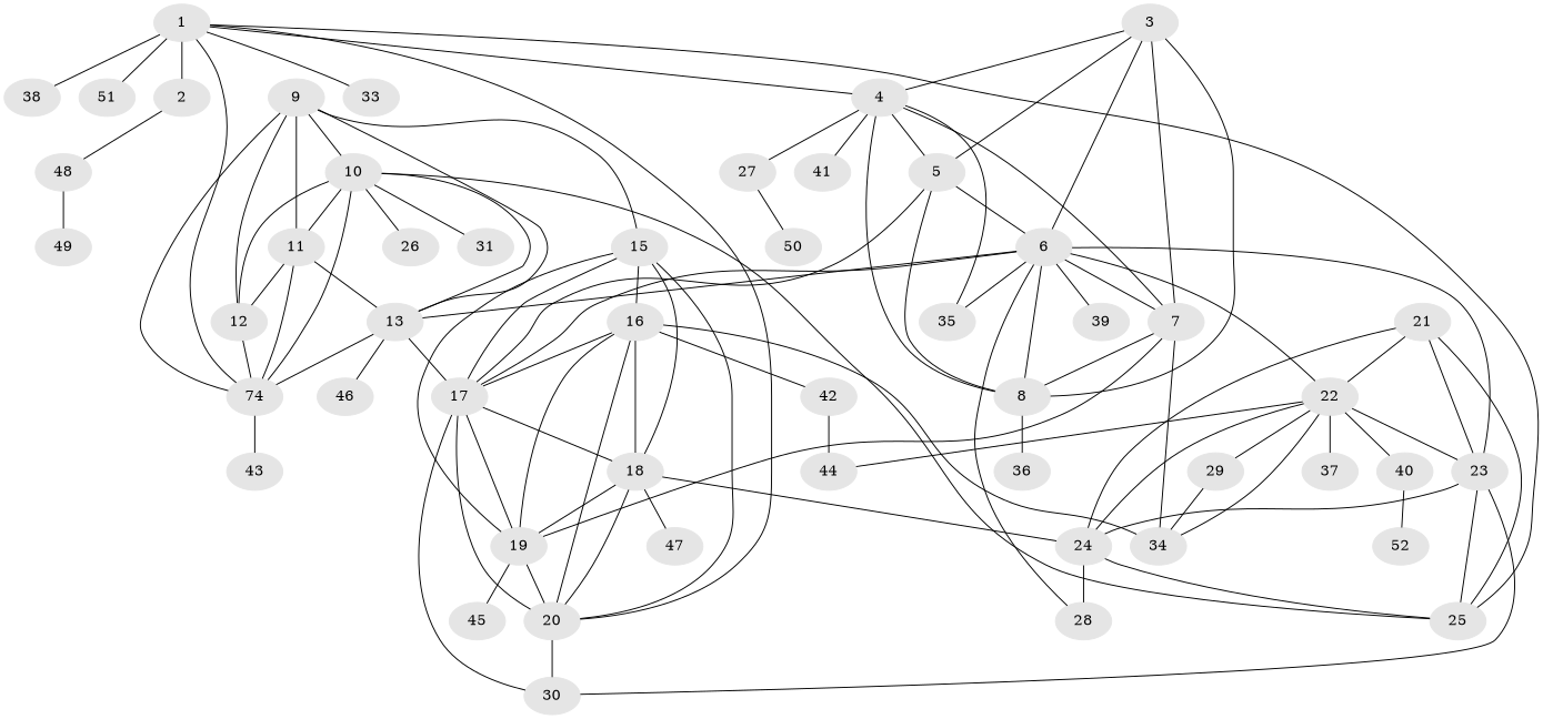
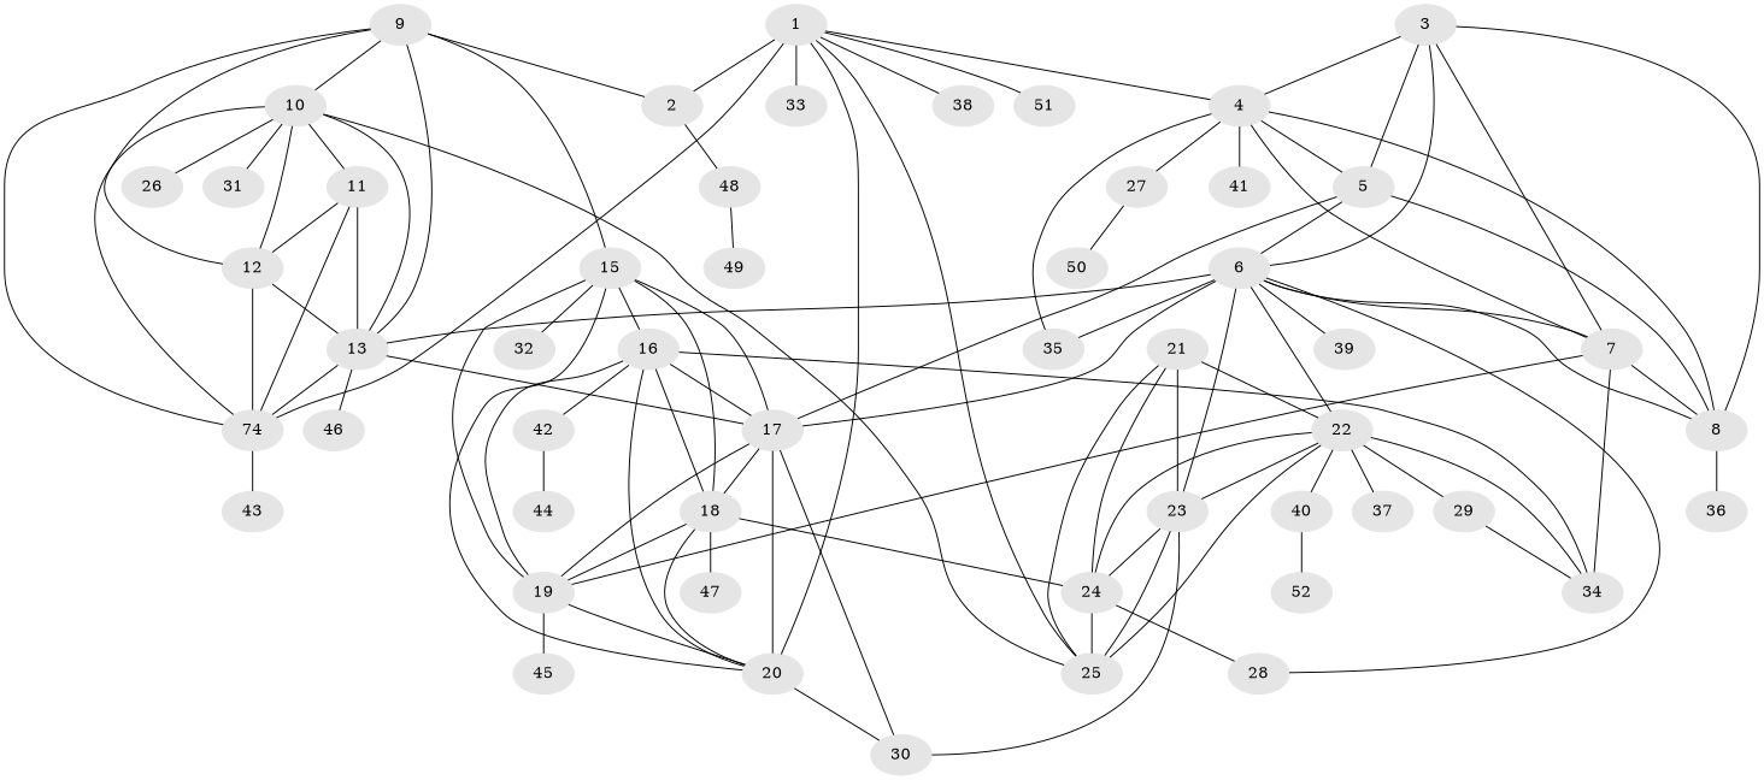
  graph {
    node [color=gray90 style=filled]
    edge [weight=1.0]
    1
    2
    4
    n4 [label=74]
    20
    25
    33
    38
    51
    48
    5
    7
    8
    27
    41
    35
    43
    30
    49
    3
    6
    17
    13
    22
    23
    28
    39
    19
    34
    36
    50
    18
    46
    24
    29
    37
    40
    45
    9
    10
    11
    12
    15
    26
    31
    16
+   32
    42
    47
    44
    21
    52
    1 -- 2 [weight=5.0]
    1 -- 4
    1 -- n4
    1 -- 20 [weight=2.0]
    1 -- 25
    1 -- 33 [weight=4.0]
    1 -- 38 [weight=3.0]
    1 -- 51 [weight=2.0]
    2 -- 48
    4 -- 5
    4 -- 7
    4 -- 8
    4 -- 27
    4 -- 41 [weight=2.0]
    4 -- 35
    n4 -- 43 [weight=3.0]
    20 -- 30
    48 -- 49
    5 -- 8
    5 -- 6
    5 -- 17
    7 -- 8
    7 -- 19
    7 -- 34 [weight=4.0]
    8 -- 36
    27 -- 50
    3 -- 4
    3 -- 5
    3 -- 7
    3 -- 8
    3 -- 6
    6 -- 7
    6 -- 8
    6 -- 35 [weight=4.0]
    6 -- 17
    6 -- 13
    6 -- 22
    6 -- 23
    6 -- 28
    6 -- 39
    17 -- 20 [weight=8.0]
    17 -- 30
    17 -- 19
    17 -- 18
    13 -- n4
    13 -- 17
    13 -- 46 [weight=2.0]
-   22 -- 44
+   22 -- 25
    22 -- 23 [weight=2.0]
    22 -- 34
    22 -- 24
    22 -- 29
    22 -- 37 [weight=5.0]
    22 -- 40
    23 -- 25 [weight=2.0]
    23 -- 30
    23 -- 24 [weight=2.0]
    19 -- 20
    19 -- 45 [weight=2.0]
    18 -- 20
    18 -- 19
    18 -- 24
    18 -- 47
    24 -- 25
    24 -- 28 [weight=2.0]
    29 -- 34
    40 -- 52
    9 -- n4
    9 -- 13
    9 -- 10
-   9 -- 11
+   9 -- 2
    9 -- 12
    9 -- 15
    10 -- n4
    10 -- 25
    10 -- 13
    10 -- 11
    10 -- 12 [weight=3.0]
    10 -- 26
    10 -- 31
    11 -- n4
    11 -- 13
    11 -- 12
    12 -- n4
+   12 -- 13
    15 -- 20
    15 -- 17
    15 -- 19
    15 -- 18
    15 -- 16
+   15 -- 32
    16 -- 20
    16 -- 17
    16 -- 19
    16 -- 34
    16 -- 18
    16 -- 42
    42 -- 44 [weight=3.0]
    21 -- 25
    21 -- 22
    21 -- 23 [weight=2.0]
    21 -- 24
  }
